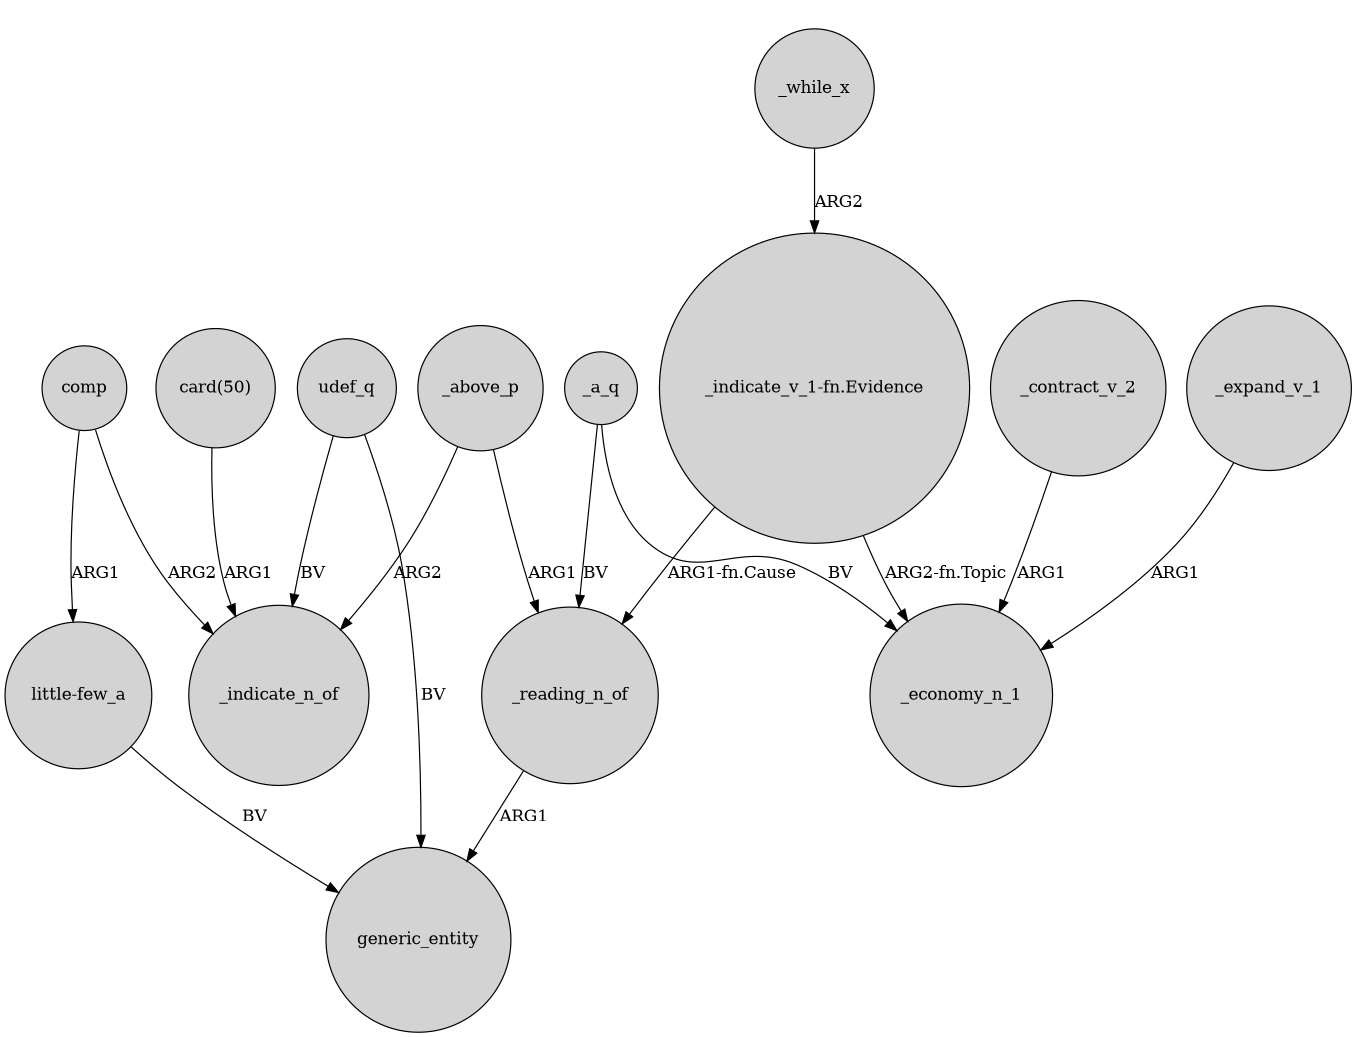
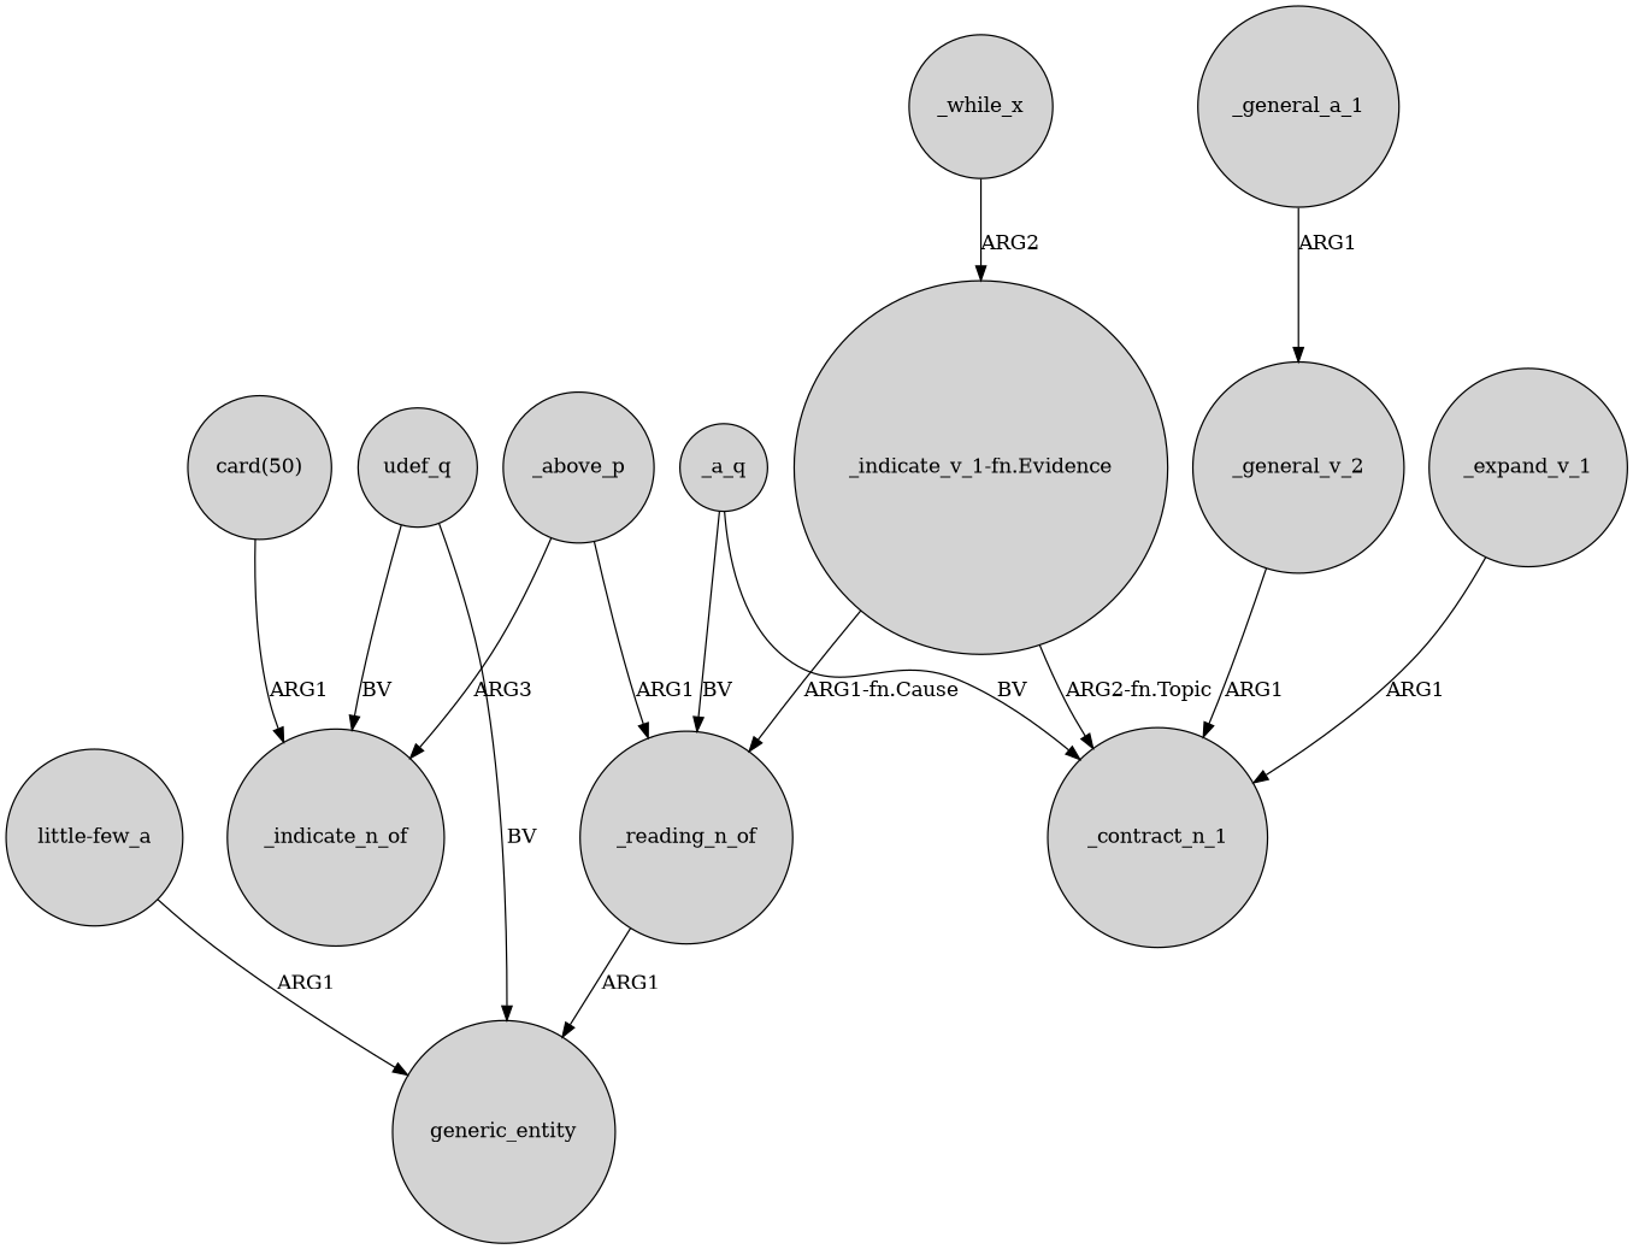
  digraph {
    node [shape=circle style=filled]
    _while_x
    "_indicate_v_1-fn.Evidence"
    _reading_n_of
-   _economy_n_1
+   _economy_n_1 [label=_contract_n_1]
    generic_entity
    _a_q
    n7 [label=_indicate_n_of]
    "card(50)"
    _above_p
    udef_q
-   _contract_v_2
-   comp
+   _contract_v_2 [label=_general_v_2]
    "little-few_a"
    _expand_v_1
+   _general_a_1
    _while_x -> "_indicate_v_1-fn.Evidence" [label=ARG2]
    "_indicate_v_1-fn.Evidence" -> _reading_n_of [label="ARG1-fn.Cause"]
    "_indicate_v_1-fn.Evidence" -> _economy_n_1 [label="ARG2-fn.Topic"]
    _reading_n_of -> generic_entity [label=ARG1]
    _a_q -> _reading_n_of [label=BV]
    _a_q -> _economy_n_1 [label=BV]
    "card(50)" -> n7 [label=ARG1]
    _above_p -> _reading_n_of [label=ARG1]
-   _above_p -> n7 [label=ARG2]
+   _above_p -> n7 [label=ARG3]
    udef_q -> generic_entity [label=BV]
    udef_q -> n7 [label=BV]
    _contract_v_2 -> _economy_n_1 [label=ARG1]
-   comp -> n7 [label=ARG2]
-   comp -> "little-few_a" [label=ARG1]
-   "little-few_a" -> generic_entity [label=BV]
+   "little-few_a" -> generic_entity [label=ARG1]
    _expand_v_1 -> _economy_n_1 [label=ARG1]
+   _general_a_1 -> _contract_v_2 [label=ARG1]
  }
